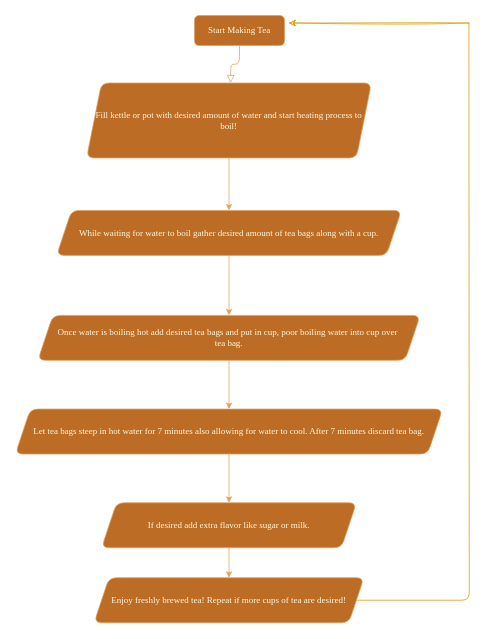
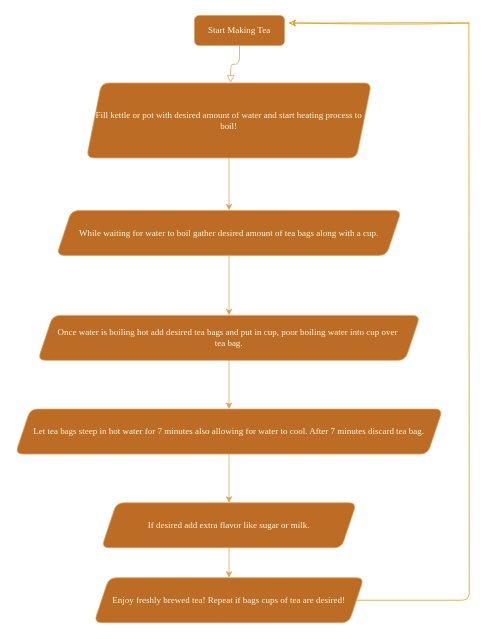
  <mxCell id="0" />
  <mxCell id="1" parent="0" />
  <mxCell id="2" value="" style="rounded=1;html=1;jettySize=auto;orthogonalLoop=1;fontSize=11;endArrow=block;endFill=0;endSize=8;strokeWidth=1;shadow=0;labelBackgroundColor=none;edgeStyle=orthogonalEdgeStyle;strokeColor=#DDA15E;fontColor=default;" parent="1" source="3" edge="1"><mxGeometry relative="1" as="geometry"><mxPoint x="307" y="110" as="targetPoint" /></mxGeometry></mxCell>
  <mxCell id="3" value="&lt;font face=&quot;Times New Roman&quot;&gt;Start Making Tea&lt;/font&gt;" style="rounded=1;whiteSpace=wrap;html=1;fontSize=12;glass=0;strokeWidth=1;shadow=0;labelBackgroundColor=none;fillColor=#BC6C25;strokeColor=#DDA15E;fontColor=#FEFAE0;" parent="1" vertex="1"><mxGeometry x="259" y="20" width="120" height="40" as="geometry" /></mxCell>
  <mxCell id="4" value="" style="edgeStyle=orthogonalEdgeStyle;rounded=1;orthogonalLoop=1;jettySize=auto;html=1;fontFamily=Times New Roman;fontSize=12;labelBackgroundColor=none;strokeColor=#DDA15E;fontColor=default;" edge="1" parent="1" source="5" target="7"><mxGeometry relative="1" as="geometry" /></mxCell>
  <mxCell id="5" value="&lt;font style=&quot;font-size: 12px;&quot;&gt;Fill kettle or pot with desired amount of water and start heating process to boil!&lt;/font&gt;" style="shape=parallelogram;perimeter=parallelogramPerimeter;whiteSpace=wrap;html=1;fixedSize=1;fontFamily=Times New Roman;labelBackgroundColor=none;fillColor=#BC6C25;strokeColor=#DDA15E;fontColor=#FEFAE0;rounded=1;" vertex="1" parent="1"><mxGeometry x="115" y="110" width="380" height="100" as="geometry" /></mxCell>
  <mxCell id="6" value="" style="edgeStyle=orthogonalEdgeStyle;rounded=1;orthogonalLoop=1;jettySize=auto;html=1;fontFamily=Times New Roman;fontSize=12;labelBackgroundColor=none;strokeColor=#DDA15E;fontColor=default;" edge="1" parent="1" source="7" target="9"><mxGeometry relative="1" as="geometry" /></mxCell>
  <mxCell id="7" value="While waiting for water to boil gather desired amount of tea bags along with a cup." style="shape=parallelogram;perimeter=parallelogramPerimeter;whiteSpace=wrap;html=1;fixedSize=1;fontFamily=Times New Roman;fontSize=12;labelBackgroundColor=none;fillColor=#BC6C25;strokeColor=#DDA15E;fontColor=#FEFAE0;rounded=1;" vertex="1" parent="1"><mxGeometry x="75" y="280" width="460" height="60" as="geometry" /></mxCell>
  <mxCell id="8" value="" style="edgeStyle=orthogonalEdgeStyle;rounded=1;orthogonalLoop=1;jettySize=auto;html=1;fontFamily=Times New Roman;fontSize=12;labelBackgroundColor=none;strokeColor=#DDA15E;fontColor=default;" edge="1" parent="1" source="9" target="11"><mxGeometry relative="1" as="geometry" /></mxCell>
  <mxCell id="9" value="Once water is boiling hot add desired tea bags and put in cup, poor boiling water into cup over&amp;nbsp;&lt;br&gt;tea bag." style="shape=parallelogram;perimeter=parallelogramPerimeter;whiteSpace=wrap;html=1;fixedSize=1;fontFamily=Times New Roman;labelBackgroundColor=none;fillColor=#BC6C25;strokeColor=#DDA15E;fontColor=#FEFAE0;rounded=1;" vertex="1" parent="1"><mxGeometry x="50" y="420" width="510" height="60" as="geometry" /></mxCell>
  <mxCell id="10" value="" style="edgeStyle=orthogonalEdgeStyle;rounded=1;orthogonalLoop=1;jettySize=auto;html=1;fontFamily=Times New Roman;fontSize=12;labelBackgroundColor=none;strokeColor=#DDA15E;fontColor=default;" edge="1" parent="1" source="11" target="13"><mxGeometry relative="1" as="geometry" /></mxCell>
  <mxCell id="11" value="Let tea bags steep in hot water for 7 minutes also allowing for water to cool. After 7 minutes discard tea bag." style="shape=parallelogram;perimeter=parallelogramPerimeter;whiteSpace=wrap;html=1;fixedSize=1;fontFamily=Times New Roman;fontSize=12;labelBackgroundColor=none;fillColor=#BC6C25;strokeColor=#DDA15E;fontColor=#FEFAE0;rounded=1;" vertex="1" parent="1"><mxGeometry x="20" y="545" width="570" height="60" as="geometry" /></mxCell>
  <mxCell id="12" value="" style="edgeStyle=orthogonalEdgeStyle;rounded=1;orthogonalLoop=1;jettySize=auto;html=1;fontFamily=Times New Roman;fontSize=12;labelBackgroundColor=none;strokeColor=#DDA15E;fontColor=default;" edge="1" parent="1" source="13" target="15"><mxGeometry relative="1" as="geometry" /></mxCell>
  <mxCell id="13" value="If desired add extra flavor like sugar or milk." style="shape=parallelogram;perimeter=parallelogramPerimeter;whiteSpace=wrap;html=1;fixedSize=1;fontFamily=Times New Roman;fontSize=12;labelBackgroundColor=none;fillColor=#BC6C25;strokeColor=#DDA15E;fontColor=#FEFAE0;rounded=1;" vertex="1" parent="1"><mxGeometry x="135" y="670" width="340" height="60" as="geometry" /></mxCell>
  <mxCell id="14" style="rounded=1;orthogonalLoop=1;jettySize=auto;html=1;edgeStyle=orthogonalEdgeStyle;endArrow=none;endFill=0;fillColor=#ffe6cc;strokeColor=#d79b00;" edge="1" parent="1" source="15"><mxGeometry relative="1" as="geometry"><mxPoint x="625" y="30" as="targetPoint" /></mxGeometry></mxCell>
- <mxCell id="15" value="Enjoy freshly brewed tea! Repeat if more cups of tea are desired!" style="shape=parallelogram;perimeter=parallelogramPerimeter;whiteSpace=wrap;html=1;fixedSize=1;fontFamily=Times New Roman;fontSize=12;labelBackgroundColor=none;fillColor=#BC6C25;strokeColor=#DDA15E;fontColor=#FEFAE0;rounded=1;" vertex="1" parent="1"><mxGeometry x="125" y="770" width="360" height="60" as="geometry" /></mxCell>
+ <mxCell id="15" value="Enjoy freshly brewed tea! Repeat if bags cups of tea are desired!" style="shape=parallelogram;perimeter=parallelogramPerimeter;whiteSpace=wrap;html=1;fixedSize=1;fontFamily=Times New Roman;fontSize=12;labelBackgroundColor=none;fillColor=#BC6C25;strokeColor=#DDA15E;fontColor=#FEFAE0;rounded=1;" vertex="1" parent="1"><mxGeometry x="125" y="770" width="360" height="60" as="geometry" /></mxCell>
  <mxCell id="16" value="" style="endArrow=classic;html=1;rounded=1;sketch=1;fillColor=#ffe6cc;strokeColor=#d79b00;" edge="1" parent="1"><mxGeometry width="50" height="50" relative="1" as="geometry"><mxPoint x="625" y="30" as="sourcePoint" /><mxPoint x="385" y="30" as="targetPoint" /></mxGeometry></mxCell>
